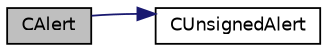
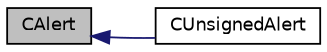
  digraph {
    rankdir=LR
    node [color=black fontname=Helvetica fontsize=10 shape=record style=filled]
    n1 [fillcolor=grey75 fontcolor=black height=0.2 label=CAlert width=0.4]
    n2 [fillcolor=white height=0.2 label=CUnsignedAlert width=0.4]
-   n2 -> n1 [color=midnightblue dir=back fontname=Helvetica fontsize=10 labelfontname=Helvetica labelfontsize=10 style=solid]
+   n1 -> n2 [color=midnightblue dir=back fontname=Helvetica fontsize=10 labelfontname=Helvetica labelfontsize=10 style=solid]
  }
